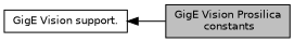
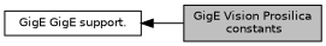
  digraph {
    rankdir=LR
    node [color=black fontname=Helvetica fontsize=10 shape=record style=filled]
    n1 [fillcolor=grey75 fontcolor=black height=0.2 label="GigE Vision Prosilica\l constants" width=0.4]
-   n2 [fillcolor=white height=0.2 label="GigE Vision support." width=0.4]
+   n2 [fillcolor=white height=0.2 label="GigE GigE support." width=0.4]
    n2 -> n1 [dir=back fontname=Helvetica fontsize=10 labelfontname=Helvetica labelfontsize=10 shape=plaintext style=solid]
  }
